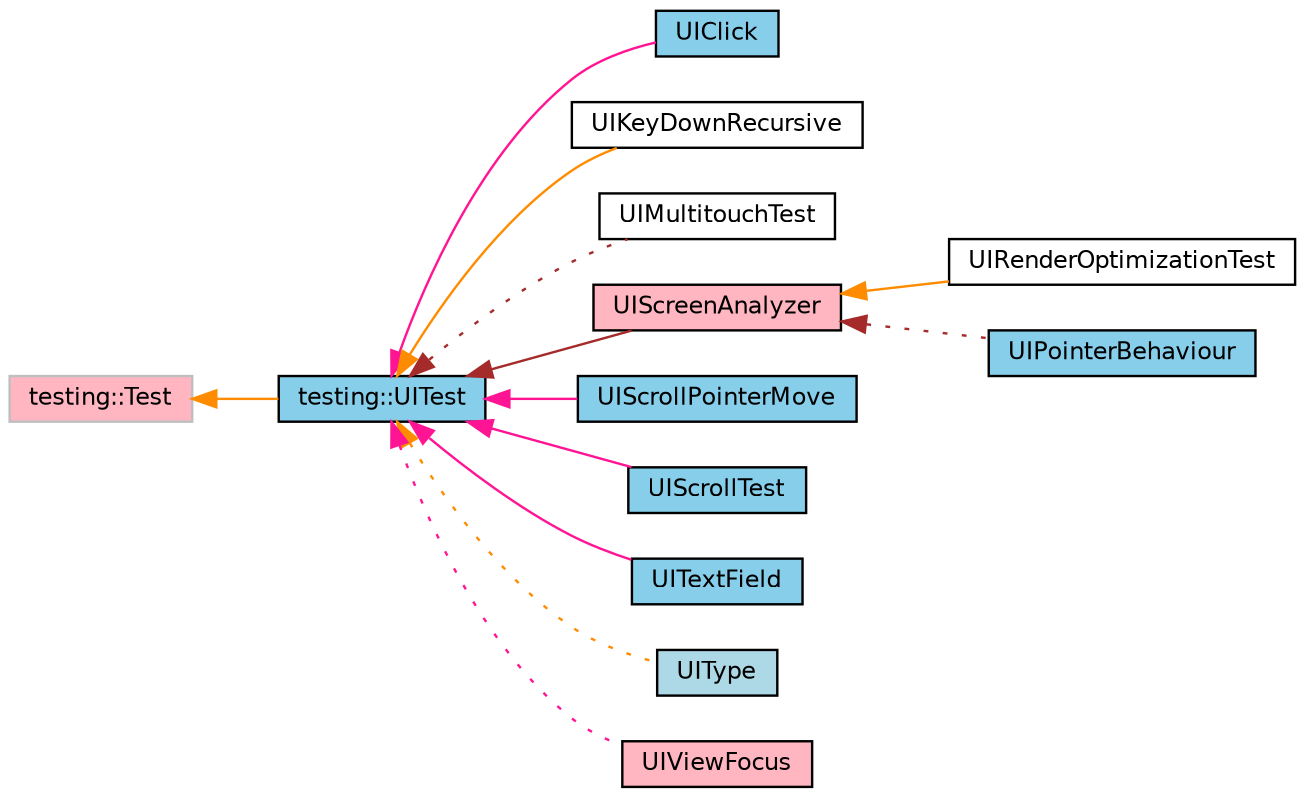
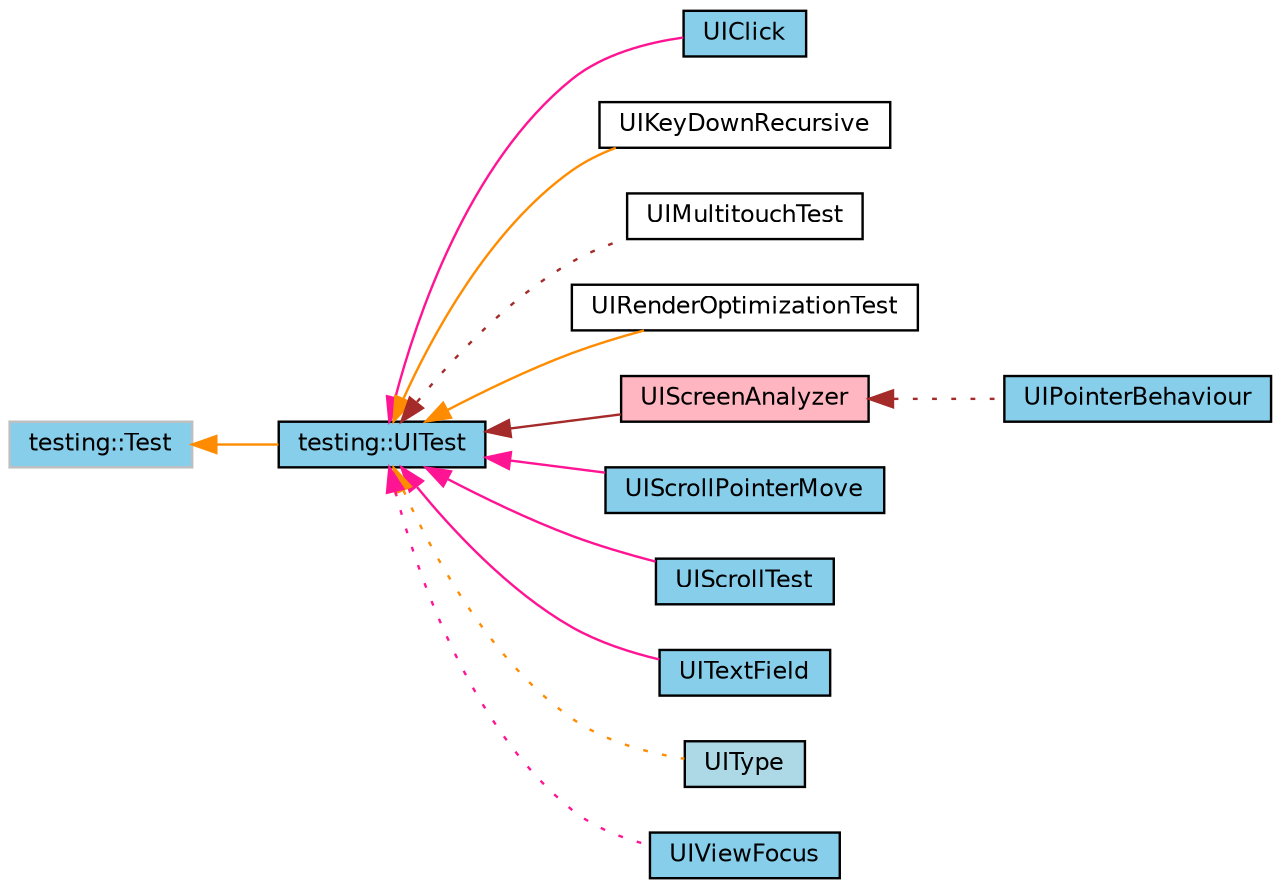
  digraph {
    rankdir=LR
    node [color=black fillcolor=skyblue fontname=Helvetica fontsize=10 shape=record style=filled]
    edge [color=deeppink dir=back fontname=Helvetica fontsize=10 labelfontname=Helvetica labelfontsize=10 style=solid]
    n1 [fontcolor=black height=0.2 label="testing::UITest" width=0.4]
    n2 [height=0.2 label=UIClick width=0.4]
    n3 [fillcolor=white height=0.2 label=UIKeyDownRecursive width=0.4]
    n4 [fillcolor=white height=0.2 label=UIMultitouchTest width=0.4]
    n5 [fillcolor=white height=0.2 label=UIRenderOptimizationTest width=0.4]
    n6 [fillcolor=lightpink height=0.2 label=UIScreenAnalyzer width=0.4]
    n7 [height=0.2 label=UIScrollPointerMove width=0.4]
    n8 [height=0.2 label=UIScrollTest width=0.4]
    n9 [height=0.2 label=UITextField width=0.4]
    n10 [fillcolor=lightblue height=0.2 label=UIType width=0.4]
-   n11 [fillcolor=lightpink height=0.2 label=UIViewFocus width=0.4]
+   n11 [height=0.2 label=UIViewFocus width=0.4]
    n12 [height=0.2 label=UIPointerBehaviour width=0.4]
-   n13 [color=grey75 fillcolor=lightpink height=0.2 label="testing::Test" width=0.4]
+   n13 [color=grey75 height=0.2 label="testing::Test" width=0.4]
    n1 -> n2
    n1 -> n3 [color=darkorange]
    n1 -> n4 [color=brown style=dotted]
-   n6 -> n5 [color=darkorange]
+   n1 -> n5 [color=darkorange]
    n1 -> n6 [color=brown]
    n1 -> n7
    n1 -> n8
    n1 -> n9
    n1 -> n10 [color=darkorange style=dotted]
    n1 -> n11 [style=dotted]
    n6 -> n12 [color=brown style=dotted]
    n13 -> n1 [color=darkorange]
  }
